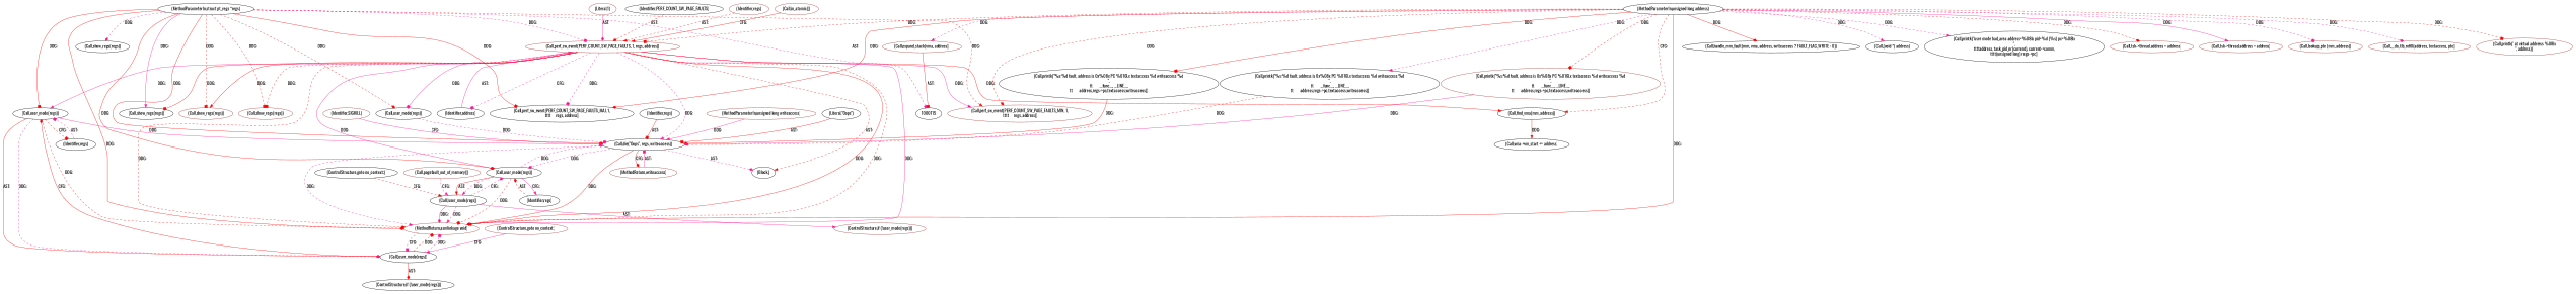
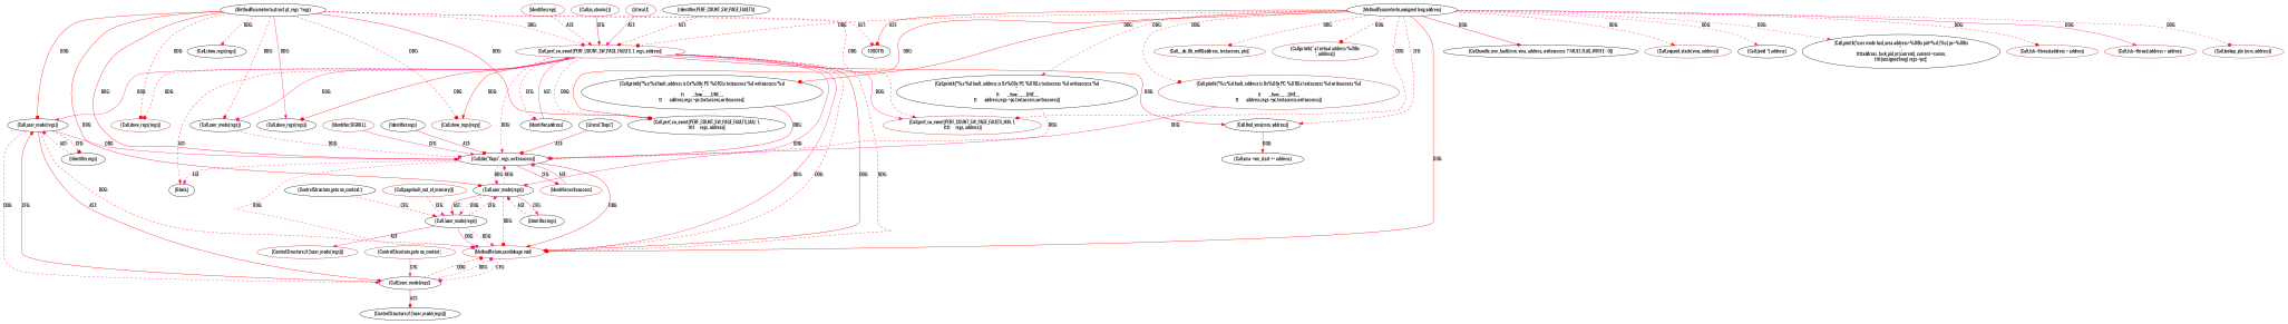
  digraph {
    fontname=Oswald
    node [color=black fontname=Oswald]
    edge [arrowhead=normal color=red fontname=Oswald style=dashed]
    n1 [label="(Call,user_mode(regs))"]
    n2 [label="(Call,die(\"Oops\", regs, writeaccess))"]
    n3 [label="(Call,!user_mode(regs))"]
    n4 [color=brown label="(MethodReturn,asmlinkage void)"]
    n5 [label="(Identifier,regs)"]
    n6 [label="(Call,user_mode(regs))"]
    n7 [label="(Block,)"]
-   n8 [color=brown label="(MethodReturn,writeaccess)"]
+   n8 [color=brown label="(Identifier,writeaccess)"]
    n9 [label="(ControlStructure,if (!user_mode(regs)))"]
    n10 [color=brown label="(Call,perf_sw_event(PERF_COUNT_SW_PAGE_FAULTS, 1, regs, address))"]
    n11 [color=brown label="(Call,perf_sw_event(PERF_COUNT_SW_PAGE_FAULTS_MIN, 1,\n \t\t\t\t     regs, address))"]
    n12 [color=brown label="(Call,show_regs(regs))"]
    n13 [label="(Call,show_regs(regs))"]
    n14 [label="(Call,perf_sw_event(PERF_COUNT_SW_PAGE_FAULTS_MAJ, 1,\n \t\t\t\t     regs, address))"]
    n15 [color=brown label="(Call,show_regs(regs))"]
    n16 [label="(Identifier,address)"]
    n17 [label="(Call,find_vma(mm, address))"]
    n18 [label="(Call,user_mode(regs))"]
    n19 [label="(Call,!user_mode(regs))"]
    n20 [label="(Identifier,regs)"]
    n21 [label="(Call,vma->vm_start <= address)"]
    n22 [label="(MethodParameterIn,struct pt_regs *regs)"]
    n23 [label="(Call,show_regs(regs))"]
    1000115
    n25 [label="(MethodParameterIn,unsigned long address)"]
    n26 [label="(Call,printk(\"%s:%d fault, address is 0x%08x PC %016Lx textaccess %d writeaccess %d\n\",\n\t\t       __func__, __LINE__,\n\t\t       address,regs->pc,textaccess,writeaccess))"]
    n27 [label="(Call,printk(\"%s:%d fault, address is 0x%08x PC %016Lx textaccess %d writeaccess %d\n\",\n\t\t       __func__, __LINE__,\n\t\t       address,regs->pc,textaccess,writeaccess))"]
    n28 [label="(Call,handle_mm_fault(mm, vma, address, writeaccess ? FAULT_FLAG_WRITE : 0))"]
    n29 [color=brown label="(Call,expand_stack(vma, address))"]
    n30 [label="(Call,(void *) address)"]
    n31 [label="(Call,printk(\"user mode bad_area address=%08lx pid=%d (%s) pc=%08lx\n\",\n\t\t\t\taddress, task_pid_nr(current), current->comm,\n\t\t\t\t(unsigned long) regs->pc))"]
    n32 [color=brown label="(Call,tsk->thread.address = address)"]
    n33 [color=brown label="(Call,tsk->thread.address = address)"]
    n34 [color=brown label="(Call,lookup_pte (mm, address))"]
    n35 [color=brown label="(Call,__do_tlb_refill(address, textaccess, pte))"]
    n36 [color=brown label="(Call,printk(\" at virtual address %08lx\n\", address))"]
    n37 [color=brown label="(Call,printk(\"%s:%d fault, address is 0x%08x PC %016Lx textaccess %d writeaccess %d\n\",\n\t\t       __func__, __LINE__,\n\t\t       address,regs->pc,textaccess,writeaccess))"]
    n38 [color=brown label="(ControlStructure,if (!user_mode(regs)))"]
    n39 [label="(ControlStructure,goto no_context;)"]
    n40 [color=brown label="(Identifier,regs)"]
    n41 [color=brown label="(Call,in_atomic())"]
    n42 [color=brown label="(Identifier,SIGKILL)"]
    n43 [label="(Identifier,regs)"]
    n44 [color=brown label="(ControlStructure,goto no_context;)"]
-   n45 [color=brown label="(MethodParameterIn,unsigned long writeaccess)"]
    n46 [color=brown label="(Literal,1)"]
    n47 [label="(Literal,\"Oops\")"]
    n48 [color=brown label="(Call,pagefault_out_of_memory())"]
    n49 [label="(Identifier,PERF_COUNT_SW_PAGE_FAULTS)"]
    n1 -> n2 [color=deeppink label="DDG: " style=solid]
    n1 -> n3 [arrowhead=diamond label="AST: " style=solid]
    n1 -> n3 [arrowhead=diamond color=deeppink label="DDG: "]
    n1 -> n4 [arrowhead=box label="DDG: "]
    n1 -> n5 [arrowhead=box label="CFG: "]
    n2 -> n4 [label="DDG: " style=solid]
    n2 -> n4 [color=deeppink label="DDG: "]
    n2 -> n6 [arrowhead=diamond color=deeppink label="DDG: "]
    n2 -> n7 [arrowhead=diamond color=deeppink label="AST: "]
    n2 -> n8 [arrowhead=diamond label="CFG: " style=solid]
    n3 -> n1 [arrowhead=diamond label="CFG: " style=solid]
    n3 -> n4 [arrowhead=box label="DDG: "]
    n3 -> n4 [arrowhead=box color=deeppink label="DDG: "]
    n3 -> n9 [arrowhead=diamond label="AST: " style=solid]
    n4 -> n3 [arrowhead=box color=deeppink label="CFG: "]
    n5 -> n1 [arrowhead=box color=deeppink label="AST: "]
    n6 -> n2 [arrowhead=diamond color=deeppink label="DDG: "]
    n6 -> n4 [arrowhead=box label="DDG: "]
    n6 -> n19 [label="AST: " style=solid]
    n6 -> n19 [color=deeppink label="DDG: "]
    n6 -> n20 [color=deeppink label="CFG: " style=solid]
    n8 -> n2 [arrowhead=box color=deeppink label="AST: " style=solid]
    n10 -> n1 [color=deeppink label="DDG: " style=solid]
    n10 -> n2 [color=deeppink label="DDG: "]
    n10 -> n4 [arrowhead=diamond color=deeppink label="DDG: " style=solid]
    n10 -> n4 [label="DDG: "]
    n10 -> n4 [arrowhead=diamond label="DDG: " style=solid]
    n10 -> n4 [label="DDG: "]
    n10 -> n6 [arrowhead=diamond color=deeppink label="DDG: " style=solid]
    n10 -> n7 [label="AST: "]
    n10 -> n11 [color=deeppink label="DDG: " style=solid]
    n10 -> n12 [arrowhead=box label="DDG: "]
    n10 -> n13 [arrowhead=box label="DDG: " style=solid]
    n10 -> n14 [arrowhead=box color=deeppink label="DDG: "]
    n10 -> n15 [label="DDG: " style=solid]
    n10 -> n16 [arrowhead=box color=deeppink label="CFG: "]
    n10 -> n17 [label="DDG: " style=solid]
    n10 -> n18 [arrowhead=box color=deeppink label="DDG: " style=solid]
    n16 -> n10 [color=deeppink label="AST: " style=solid]
    n17 -> n21 [label="DDG: " style=solid]
    n18 -> n2 [arrowhead=box color=deeppink label="DDG: "]
    n19 -> n4 [color=deeppink label="DDG: "]
    n19 -> n4 [arrowhead=diamond color=deeppink label="DDG: " style=solid]
    n19 -> n6 [arrowhead=diamond color=deeppink label="CFG: "]
    n19 -> n38 [color=deeppink label="AST: " style=solid]
    n20 -> n6 [arrowhead=diamond label="AST: "]
    n22 -> n1 [arrowhead=box label="DDG: " style=solid]
    n22 -> n2 [arrowhead=diamond label="DDG: " style=solid]
-   n22 -> n4 [arrowhead=diamond label="DDG: " style=solid]
    n22 -> n6 [arrowhead=diamond label="DDG: " style=solid]
    n22 -> n10 [arrowhead=box color=deeppink label="DDG: "]
    n22 -> n11 [label="DDG: "]
    n22 -> n12 [arrowhead=box label="DDG: "]
    n22 -> n13 [color=deeppink label="DDG: " style=solid]
    n22 -> n14 [arrowhead=box label="DDG: " style=solid]
    n22 -> n15 [arrowhead=box label="DDG: "]
    n22 -> n18 [arrowhead=diamond label="DDG: "]
    n22 -> n23 [arrowhead=diamond color=deeppink label="DDG: "]
    n22 -> 1000115 [arrowhead=box color=deeppink label="AST: "]
    n25 -> n4 [arrowhead=diamond label="DDG: " style=solid]
    n25 -> n10 [arrowhead=box label="DDG: "]
    n25 -> n11 [arrowhead=diamond label="DDG: "]
    n25 -> n14 [arrowhead=diamond label="DDG: " style=solid]
    n25 -> n17 [label="CFG: "]
-   n29 -> 1000115 [arrowhead=box label="AST: " style=solid]
+   n25 -> 1000115 [arrowhead=box label="AST: " style=solid]
    n25 -> n26 [arrowhead=box label="DDG: " style=solid]
    n25 -> n27 [color=deeppink label="DDG: "]
    n25 -> n28 [arrowhead=diamond label="DDG: " style=solid]
-   n25 -> n29 [color=deeppink label="DDG: "]
+   n25 -> n29 [label="DDG: "]
    n25 -> n30 [color=deeppink label="DDG: "]
    n25 -> n31 [color=deeppink label="DDG: "]
    n25 -> n32 [arrowhead=diamond label="DDG: "]
    n25 -> n33 [color=deeppink label="DDG: " style=solid]
    n25 -> n34 [arrowhead=box color=deeppink label="DDG: "]
-   n25 -> n35 [arrowhead=diamond color=deeppink label="DDG: "]
+   n25 -> n35 [arrowhead=diamond label="DDG: "]
    n25 -> n36 [arrowhead=box label="DDG: "]
    n25 -> n37 [arrowhead=box label="DDG: "]
    n26 -> n2 [arrowhead=diamond label="DDG: " style=solid]
    n27 -> n2 [label="DDG: "]
    n37 -> n2 [arrowhead=diamond color=deeppink label="DDG: " style=solid]
    n39 -> n19 [label="CFG: "]
    n40 -> n10 [label="AST: "]
    n41 -> n10 [label="CFG: " style=solid]
    n42 -> n2 [color=deeppink label="CFG: " style=solid]
    n43 -> n2 [arrowhead=box label="AST: " style=solid]
    n44 -> n3 [color=deeppink label="CFG: " style=solid]
-   n45 -> n2 [color=deeppink label="DDG: " style=solid]
    n46 -> n10 [arrowhead=diamond color=deeppink label="AST: " style=solid]
    n47 -> n2 [arrowhead=box label="AST: " style=solid]
    n48 -> n19 [color=deeppink label="CFG: "]
    n49 -> n10 [arrowhead=diamond label="AST: "]
  }
